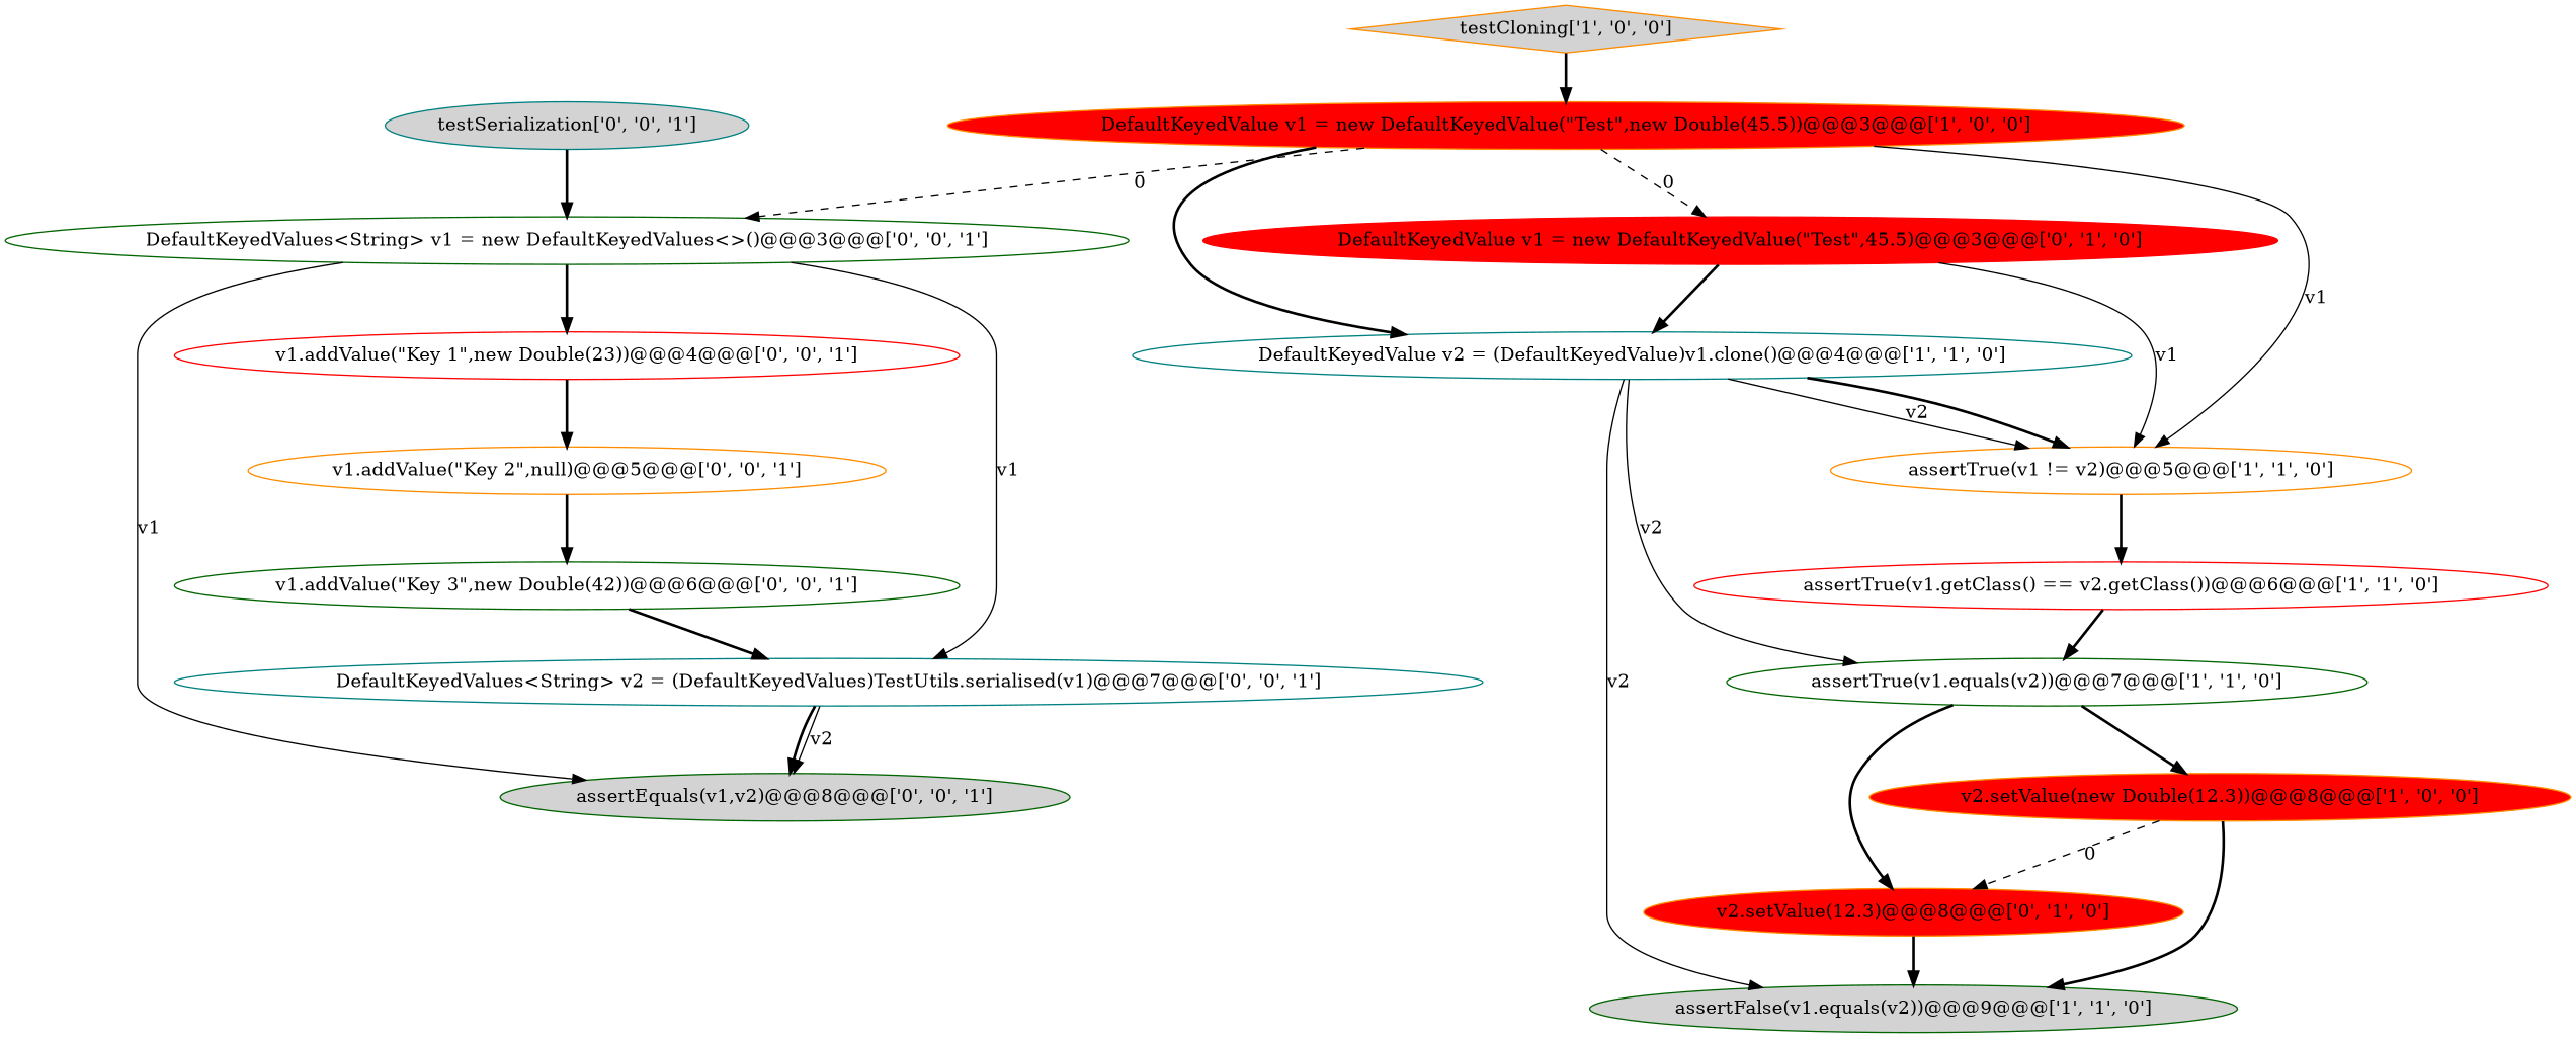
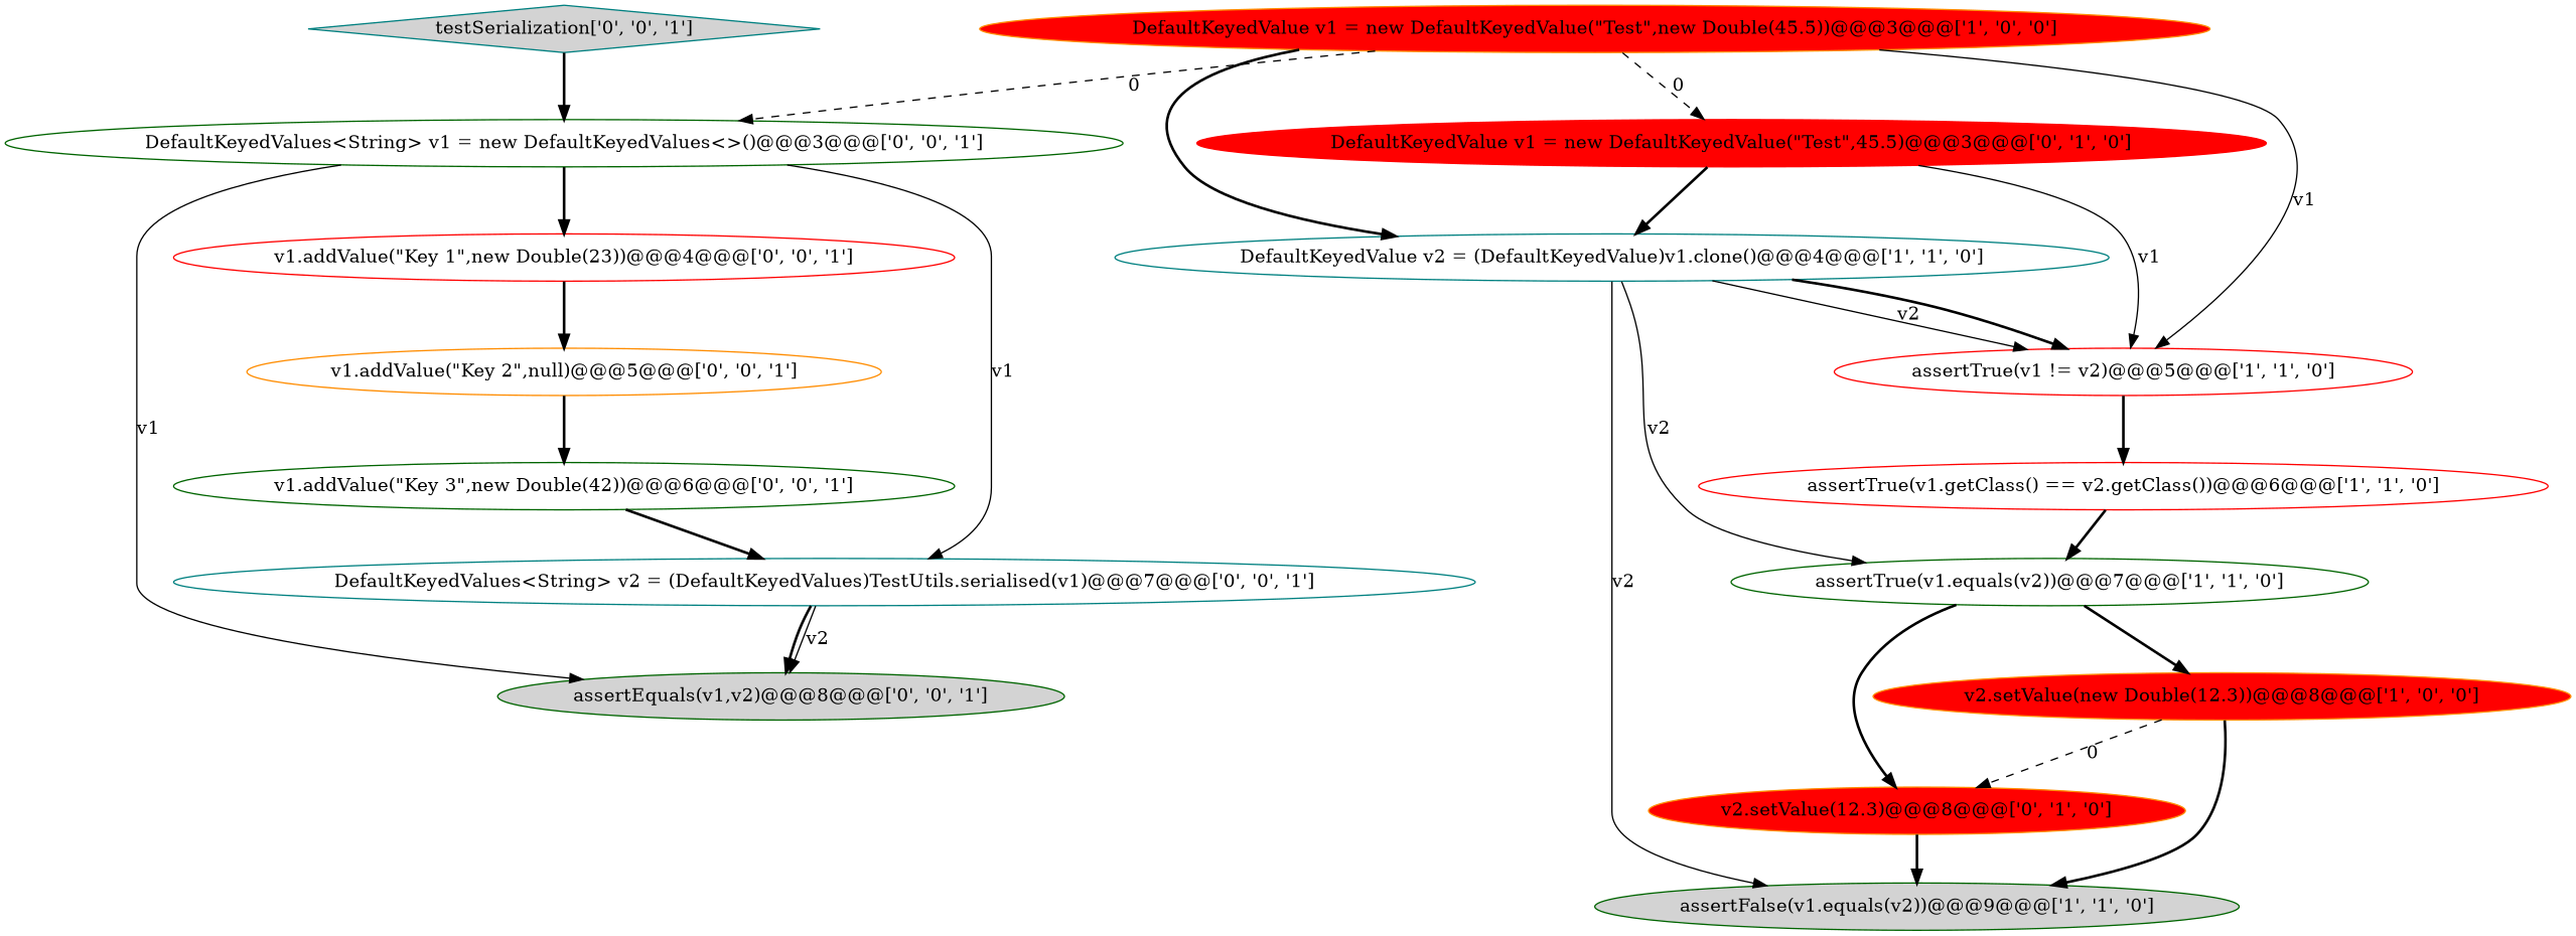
  digraph {
    node [color=darkorange fillcolor=white shape=ellipse style=filled]
    edge [style=bold]
-   n1 [color=teal fillcolor=lightgray label="testSerialization['0', '0', '1']"]
+   n1 [color=teal fillcolor=lightgray label="testSerialization['0', '0', '1']" shape=diamond]
    n2 [color=darkgreen label="DefaultKeyedValues<String> v1 = new DefaultKeyedValues<>()@@@3@@@['0', '0', '1']"]
    n3 [color=darkgreen fillcolor=lightgray label="assertEquals(v1,v2)@@@8@@@['0', '0', '1']"]
    n4 [color=red label="v1.addValue(\"Key 1\",new Double(23))@@@4@@@['0', '0', '1']"]
    n5 [color=teal label="DefaultKeyedValues<String> v2 = (DefaultKeyedValues)TestUtils.serialised(v1)@@@7@@@['0', '0', '1']"]
    n6 [label="v1.addValue(\"Key 2\",null)@@@5@@@['0', '0', '1']"]
    n7 [color=darkgreen label="v1.addValue(\"Key 3\",new Double(42))@@@6@@@['0', '0', '1']"]
    n8 [color=teal label="DefaultKeyedValue v2 = (DefaultKeyedValue)v1.clone()@@@4@@@['1', '1', '0']"]
    n9 [color=darkgreen label="assertTrue(v1.equals(v2))@@@7@@@['1', '1', '0']"]
    n10 [color=darkgreen fillcolor=lightgray label="assertFalse(v1.equals(v2))@@@9@@@['1', '1', '0']"]
-   n11 [label="assertTrue(v1 != v2)@@@5@@@['1', '1', '0']"]
+   n11 [color=red label="assertTrue(v1 != v2)@@@5@@@['1', '1', '0']"]
    n12 [fillcolor=red label="v2.setValue(new Double(12.3))@@@8@@@['1', '0', '0']"]
    n13 [fillcolor=red label="v2.setValue(12.3)@@@8@@@['0', '1', '0']"]
    n14 [color=red label="assertTrue(v1.getClass() == v2.getClass())@@@6@@@['1', '1', '0']"]
-   n15 [fillcolor=lightgray label="testCloning['1', '0', '0']" shape=diamond]
    n16 [fillcolor=red label="DefaultKeyedValue v1 = new DefaultKeyedValue(\"Test\",new Double(45.5))@@@3@@@['1', '0', '0']"]
    n17 [color=red fillcolor=red label="DefaultKeyedValue v1 = new DefaultKeyedValue(\"Test\",45.5)@@@3@@@['0', '1', '0']"]
    n1 -> n2
    n2 -> n3 [label=v1 style=solid]
    n2 -> n4
    n2 -> n5 [label=v1 style=solid]
    n4 -> n6
    n5 -> n3
    n5 -> n3 [label=v2 style=solid]
    n6 -> n7
    n7 -> n5
    n8 -> n9 [label=v2 style=solid]
    n8 -> n10 [label=v2 style=solid]
    n8 -> n11 [label=v2 style=solid]
    n8 -> n11
    n9 -> n12
    n9 -> n13
    n11 -> n14
    n12 -> n10
    n12 -> n13 [label=0 style=dashed]
    n13 -> n10
    n14 -> n9
-   n15 -> n16
    n16 -> n2 [label=0 style=dashed]
    n16 -> n8
    n16 -> n11 [label=v1 style=solid]
    n16 -> n17 [label=0 style=dashed]
    n17 -> n8
    n17 -> n11 [label=v1 style=solid]
  }
